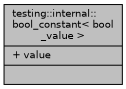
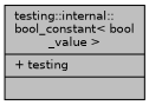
  digraph {
-   n1 [color=black fillcolor=grey75 fontcolor=black fontname=Helvetica fontsize=10 height=0.2 label="{testing::internal::\lbool_constant\< bool\l_value \>\n|+ value\l|}" shape=record style=filled width=0.4]
+   n1 [color=black fillcolor=grey75 fontcolor=black fontname=Helvetica fontsize=10 height=0.2 label="{testing::internal::\lbool_constant\< bool\l_value \>\n|+ testing\l|}" shape=record style=filled width=0.4]
  }
